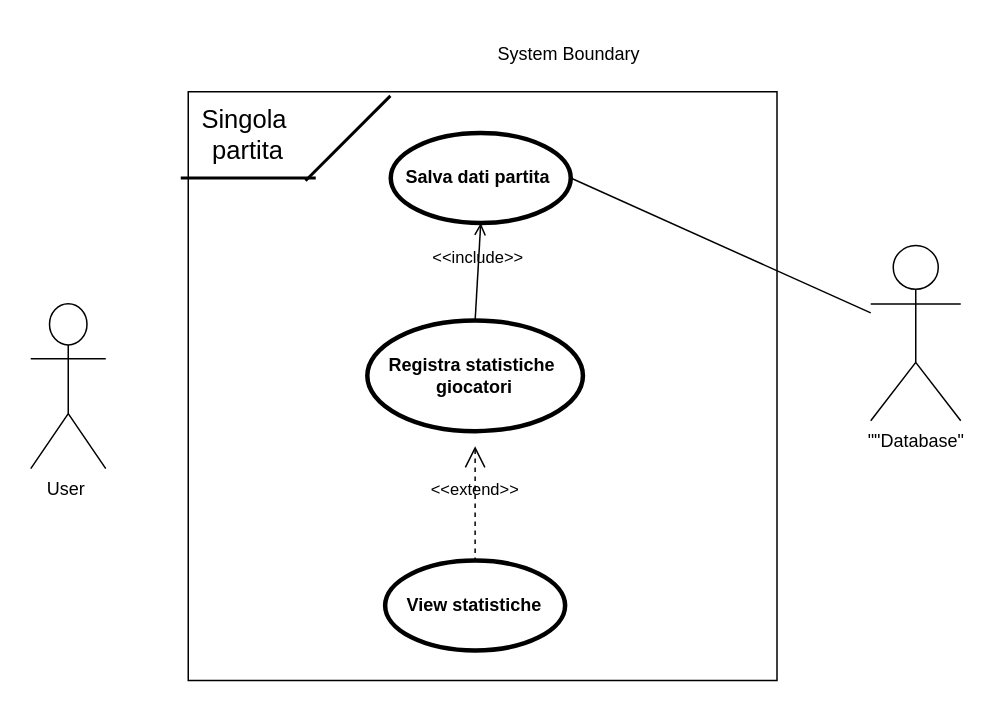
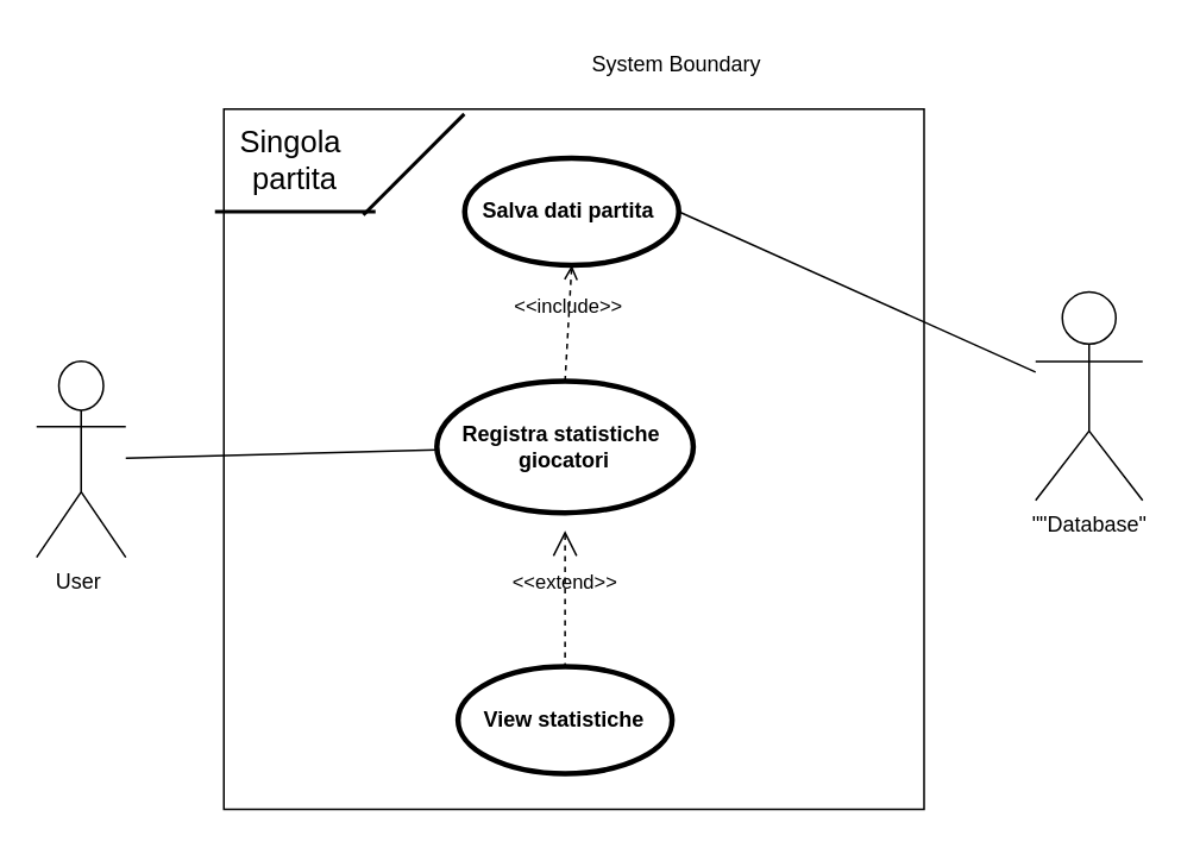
  <mxCell id="0" />
  <mxCell id="1" parent="0" />
  <mxCell id="2" value="User&amp;nbsp;" style="shape=umlActor;html=1;verticalLabelPosition=bottom;verticalAlign=top;align=center;" vertex="1" parent="1"><mxGeometry x="20" y="201.75" width="50" height="110" as="geometry" /></mxCell>
  <mxCell id="3" value="" style="whiteSpace=wrap;html=1;aspect=fixed;" vertex="1" parent="1"><mxGeometry x="125" y="60.5" width="392.5" height="392.5" as="geometry" /></mxCell>
  <mxCell id="4" value="" style="line;strokeWidth=2;html=1;" vertex="1" parent="1"><mxGeometry x="120" y="113" width="90" height="10" as="geometry" /></mxCell>
  <mxCell id="5" value="" style="line;strokeWidth=2;html=1;rotation=-45;" vertex="1" parent="1"><mxGeometry x="191.46" y="86.54" width="80" height="10" as="geometry" /></mxCell>
  <mxCell id="6" value="&lt;font style=&quot;font-size: 17px;&quot;&gt;Singola&amp;nbsp;&lt;/font&gt;&lt;div style=&quot;font-size: 17px;&quot;&gt;&lt;font style=&quot;font-size: 17px;&quot;&gt;partita&lt;/font&gt;&lt;/div&gt;" style="text;html=1;strokeColor=none;fillColor=none;align=center;verticalAlign=middle;whiteSpace=wrap;overflow=hidden;" vertex="1" parent="1"><mxGeometry x="125" y="66.54" width="80" height="46.46" as="geometry" /></mxCell>
  <mxCell id="7" value="View statistiche" style="shape=ellipse;html=1;strokeWidth=3;fontStyle=1;whiteSpace=wrap;align=center;perimeter=ellipsePerimeter;" vertex="1" parent="1"><mxGeometry x="256.25" y="373" width="120" height="60" as="geometry" /></mxCell>
  <mxCell id="8" value="&amp;lt;&amp;lt;extend&amp;gt;&amp;gt;" style="edgeStyle=none;html=1;startArrow=open;endArrow=none;startSize=12;verticalAlign=bottom;dashed=1;labelBackgroundColor=none;rounded=0;exitX=0.5;exitY=1;exitDx=0;exitDy=0;" edge="1" parent="1" target="7"><mxGeometry width="160" relative="1" as="geometry"><mxPoint x="316.25" y="296.75" as="sourcePoint" /><mxPoint x="350" y="203" as="targetPoint" /></mxGeometry></mxCell>
  <mxCell id="9" value="Salva dati partita&amp;nbsp;" style="shape=ellipse;html=1;strokeWidth=3;fontStyle=1;whiteSpace=wrap;align=center;perimeter=ellipsePerimeter;" vertex="1" parent="1"><mxGeometry x="260" y="88" width="120" height="60" as="geometry" /></mxCell>
  <mxCell id="10" value="Registra statistiche&amp;nbsp;&lt;div&gt;giocatori&lt;/div&gt;" style="shape=ellipse;html=1;strokeWidth=3;fontStyle=1;whiteSpace=wrap;align=center;perimeter=ellipsePerimeter;" vertex="1" parent="1"><mxGeometry x="244.38" y="213" width="143.75" height="73.75" as="geometry" /></mxCell>
- <mxCell id="11" value="&amp;lt;&amp;lt;include&amp;gt;&amp;gt;" style="edgeStyle=none;html=1;endArrow=open;verticalAlign=bottom;dashed=0;labelBackgroundColor=none;rounded=0;exitX=0.5;exitY=0;exitDx=0;exitDy=0;entryX=0.5;entryY=1;entryDx=0;entryDy=0;" edge="1" parent="1" source="10" target="9"><mxGeometry width="160" relative="1" as="geometry"><mxPoint x="256.25" y="193" as="sourcePoint" /><mxPoint x="416.25" y="193" as="targetPoint" /></mxGeometry></mxCell>
+ <mxCell id="11" value="&amp;lt;&amp;lt;include&amp;gt;&amp;gt;" style="edgeStyle=none;html=1;endArrow=open;verticalAlign=bottom;dashed=1;labelBackgroundColor=none;rounded=0;exitX=0.5;exitY=0;exitDx=0;exitDy=0;entryX=0.5;entryY=1;entryDx=0;entryDy=0;" edge="1" parent="1" source="10" target="9"><mxGeometry width="160" relative="1" as="geometry"><mxPoint x="256.25" y="193" as="sourcePoint" /><mxPoint x="416.25" y="193" as="targetPoint" /></mxGeometry></mxCell>
+ <mxCell id="12" value="" style="edgeStyle=none;html=1;endArrow=none;verticalAlign=bottom;rounded=0;" edge="1" parent="1" source="2" target="10"><mxGeometry width="160" relative="1" as="geometry"><mxPoint x="190" y="203" as="sourcePoint" /><mxPoint x="350" y="203" as="targetPoint" /></mxGeometry></mxCell>
  <mxCell id="13" value="&quot;&quot;Database&quot;" style="shape=umlActor;html=1;verticalLabelPosition=bottom;verticalAlign=top;align=center;" vertex="1" parent="1"><mxGeometry x="580" y="163" width="60" height="116.88" as="geometry" /></mxCell>
  <mxCell id="14" value="" style="edgeStyle=none;html=1;endArrow=none;verticalAlign=bottom;rounded=0;exitX=1;exitY=0.5;exitDx=0;exitDy=0;" edge="1" parent="1" source="9" target="13"><mxGeometry width="160" relative="1" as="geometry"><mxPoint x="550" y="173" as="sourcePoint" /><mxPoint x="510" y="203" as="targetPoint" /></mxGeometry></mxCell>
  <mxCell id="15" value="System Boundary" style="text;html=1;align=center;verticalAlign=middle;whiteSpace=wrap;rounded=0;" vertex="1" parent="1"><mxGeometry x="323.13" y="20.5" width="111.87" height="30" as="geometry" /></mxCell>
